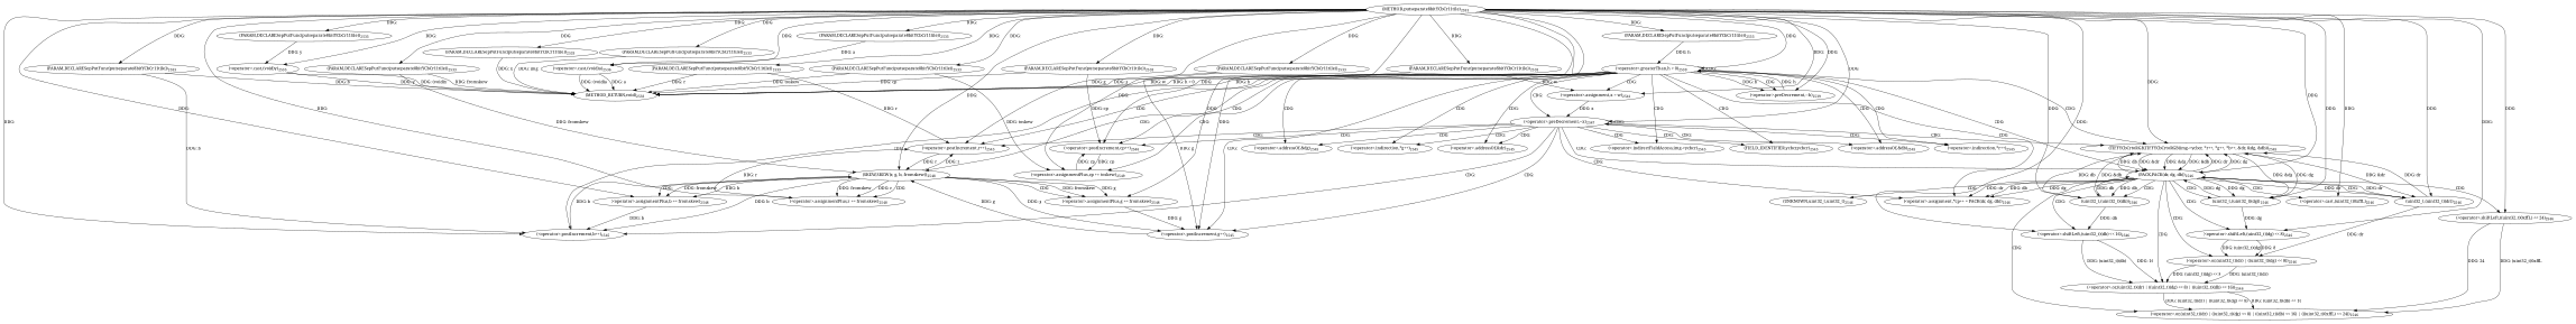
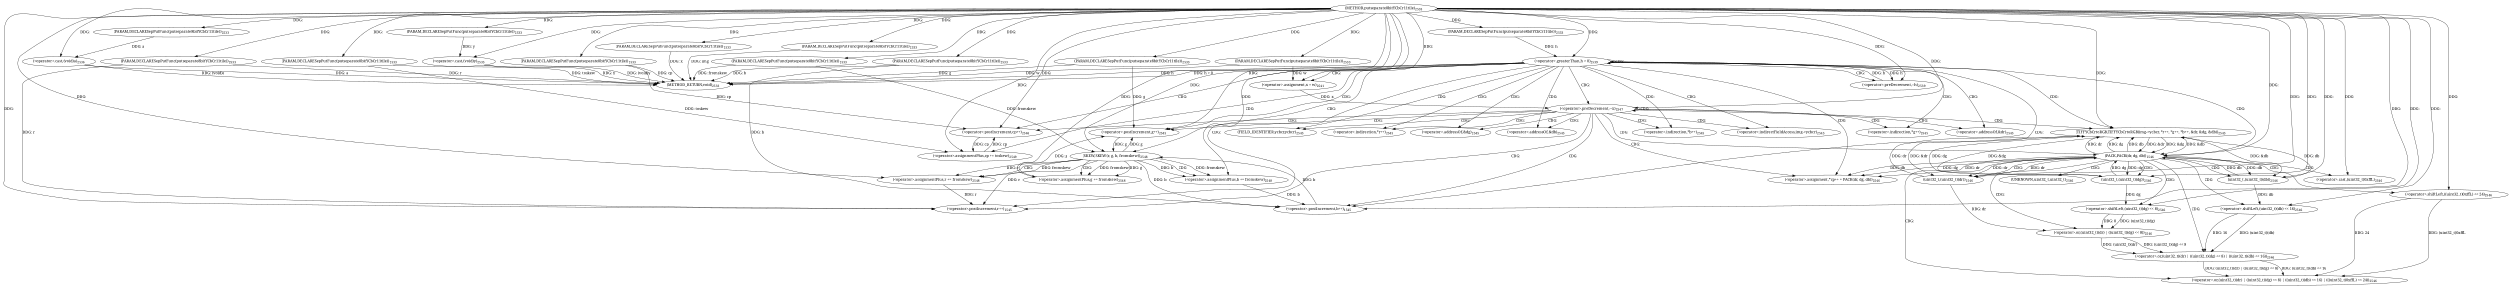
  digraph {
    fontname="Noto Serif"
    node [fontname="Noto Serif"]
    edge [fontname="Noto Serif"]
    n1 [label=<(METHOD,putseparate8bitYCbCr11tile)<SUB>2533</SUB>>]
    n2 [label=<(PARAM,DECLARESepPutFunc(putseparate8bitYCbCr11tile))<SUB>2533</SUB>>]
    n3 [label=<(PARAM,DECLARESepPutFunc(putseparate8bitYCbCr11tile))<SUB>2533</SUB>>]
    n4 [label=<(PARAM,DECLARESepPutFunc(putseparate8bitYCbCr11tile))<SUB>2533</SUB>>]
    n5 [label=<(PARAM,DECLARESepPutFunc(putseparate8bitYCbCr11tile))<SUB>2533</SUB>>]
    n6 [label=<(PARAM,DECLARESepPutFunc(putseparate8bitYCbCr11tile))<SUB>2533</SUB>>]
    n7 [label=<(PARAM,DECLARESepPutFunc(putseparate8bitYCbCr11tile))<SUB>2533</SUB>>]
    n8 [label=<(PARAM,DECLARESepPutFunc(putseparate8bitYCbCr11tile))<SUB>2533</SUB>>]
    n9 [label=<(PARAM,DECLARESepPutFunc(putseparate8bitYCbCr11tile))<SUB>2533</SUB>>]
    n10 [label=<(PARAM,DECLARESepPutFunc(putseparate8bitYCbCr11tile))<SUB>2533</SUB>>]
    n11 [label=<(PARAM,DECLARESepPutFunc(putseparate8bitYCbCr11tile))<SUB>2533</SUB>>]
    n12 [label=<(PARAM,DECLARESepPutFunc(putseparate8bitYCbCr11tile))<SUB>2533</SUB>>]
    n13 [label=<(PARAM,DECLARESepPutFunc(putseparate8bitYCbCr11tile))<SUB>2533</SUB>>]
    n14 [label=<(&lt;operator&gt;.cast,(void)y)<SUB>2535</SUB>>]
    n15 [label=<(&lt;operator&gt;.cast,(void)a)<SUB>2536</SUB>>]
    n16 [label=<(&lt;operator&gt;.greaterThan,h &gt; 0)<SUB>2539</SUB>>]
    n17 [label=<(&lt;operator&gt;.preDecrement,--h)<SUB>2539</SUB>>]
    n18 [label=<(&lt;operator&gt;.assignment,x = w)<SUB>2541</SUB>>]
    n19 [label=<(SKEW,SKEW(r, g, b, fromskew))<SUB>2548</SUB>>]
    n20 [label=<(&lt;operator&gt;.assignmentPlus,cp += toskew)<SUB>2549</SUB>>]
    n21 [label=<(&lt;operator&gt;.preDecrement,--x)<SUB>2547</SUB>>]
    n22 [label=<(TIFFYCbCrtoRGB,TIFFYCbCrtoRGB(img-&gt;ycbcr, *r++, *g++, *b++, &amp;dr, &amp;dg, &amp;db))<SUB>2545</SUB>>]
    n23 [label=<(&lt;operator&gt;.assignmentPlus,r += fromskew)<SUB>2548</SUB>>]
    n24 [label=<(&lt;operator&gt;.assignmentPlus,g += fromskew)<SUB>2548</SUB>>]
    n25 [label=<(&lt;operator&gt;.assignmentPlus,b += fromskew)<SUB>2548</SUB>>]
    n26 [label=<(PACK,PACK(dr, dg, db))<SUB>2546</SUB>>]
    n27 [label=<(&lt;operator&gt;.postIncrement,r++)<SUB>2545</SUB>>]
    n28 [label=<(&lt;operator&gt;.postIncrement,g++)<SUB>2545</SUB>>]
    n29 [label=<(&lt;operator&gt;.postIncrement,b++)<SUB>1545</SUB>>]
    n30 [label=<(&lt;operator&gt;.postIncrement,cp++)<SUB>2546</SUB>>]
    n31 [label=<(&lt;operator&gt;.shiftLeft,((uint32_t)0xffL) &lt;&lt; 24)<SUB>2546</SUB>>]
    n32 [label=<(&lt;operator&gt;.shiftLeft,(uint32_t)(db) &lt;&lt; 16)<SUB>2546</SUB>>]
    n33 [label=<(&lt;operator&gt;.cast,(uint32_t)0xffL)<SUB>2546</SUB>>]
    n34 [label=<(uint32_t,(uint32_t)(dr))<SUB>2546</SUB>>]
    n35 [label=<(&lt;operator&gt;.shiftLeft,(uint32_t)(dg) &lt;&lt; 8)<SUB>2546</SUB>>]
    n36 [label=<(uint32_t,(uint32_t)(db))<SUB>2546</SUB>>]
    n37 [label=<(uint32_t,(uint32_t)(dg))<SUB>2546</SUB>>]
    n38 [label=<(METHOD_RETURN,void)<SUB>2533</SUB>>]
    n39 [label=<(&lt;operator&gt;.assignment,*cp++ = PACK(dr, dg, db))<SUB>2546</SUB>>]
    n40 [label=<(&lt;operator&gt;.indirectFieldAccess,img-&gt;ycbcr)<SUB>2545</SUB>>]
    n41 [label=<(&lt;operator&gt;.indirection,*r++)<SUB>2545</SUB>>]
    n42 [label=<(&lt;operator&gt;.indirection,*g++)<SUB>2545</SUB>>]
+   n43 [label=<(&lt;operator&gt;.indirection,*b++)<SUB>2545</SUB>>]
    n44 [label=<(&lt;operator&gt;.addressOf,&amp;dr)<SUB>2545</SUB>>]
    n45 [label=<(&lt;operator&gt;.addressOf,&amp;dg)<SUB>2545</SUB>>]
    n46 [label=<(&lt;operator&gt;.addressOf,&amp;db)<SUB>2545</SUB>>]
    n47 [label=<(FIELD_IDENTIFIER,ycbcr,ycbcr)<SUB>2545</SUB>>]
    n48 [label=<(&lt;operator&gt;.or,(uint32_t)(dr) | ((uint32_t)(dg) &lt;&lt; 8) | ((uint32_t)(db) &lt;&lt; 16) | (((uint32_t)0xffL) &lt;&lt; 24))<SUB>2546</SUB>>]
    n49 [label=<(&lt;operator&gt;.or,(uint32_t)(dr) | ((uint32_t)(dg) &lt;&lt; 8) | ((uint32_t)(db) &lt;&lt; 16))<SUB>2546</SUB>>]
    n50 [label=<(&lt;operator&gt;.or,(uint32_t)(dr) | ((uint32_t)(dg) &lt;&lt; 8))<SUB>2546</SUB>>]
    n51 [label=<(UNKNOWN,uint32_t,uint32_t)<SUB>2546</SUB>>]
    n1 -> n2 [label="DDG: "]
    n1 -> n3 [label="DDG: "]
    n1 -> n4 [label="DDG: "]
    n1 -> n5 [label="DDG: "]
    n1 -> n6 [label="DDG: "]
    n1 -> n7 [label="DDG: "]
    n1 -> n8 [label="DDG: "]
    n1 -> n9 [label="DDG: "]
    n1 -> n10 [label="DDG: "]
    n1 -> n11 [label="DDG: "]
    n1 -> n12 [label="DDG: "]
    n1 -> n13 [label="DDG: "]
    n1 -> n14 [label="DDG: "]
    n1 -> n15 [label="DDG: "]
    n1 -> n16 [label="DDG: "]
    n1 -> n17 [label="DDG: "]
    n1 -> n18 [label="DDG: "]
    n1 -> n19 [label="DDG: "]
    n1 -> n20 [label="DDG: "]
    n1 -> n21 [label="DDG: "]
    n1 -> n22 [label="DDG: "]
    n1 -> n23 [label="DDG: "]
    n1 -> n24 [label="DDG: "]
    n1 -> n25 [label="DDG: "]
    n1 -> n26 [label="DDG: "]
-   n1 -> n27 [label="DDG: g"]
+   n1 -> n27 [label="DDG: "]
    n1 -> n28 [label="DDG: "]
    n1 -> n29 [label="DDG: "]
    n1 -> n30 [label="DDG: "]
    n1 -> n31 [label="DDG: "]
    n1 -> n32 [label="DDG: "]
    n1 -> n33 [label="DDG: "]
    n1 -> n34 [label="DDG: "]
    n1 -> n35 [label="DDG: "]
    n1 -> n36 [label="DDG: "]
    n1 -> n37 [label="DDG: "]
    n2 -> n38 [label="DDG: img"]
    n3 -> n30 [label="DDG: cp"]
    n3 -> n38 [label="DDG: cp"]
    n4 -> n38 [label="DDG: x"]
    n5 -> n14 [label="DDG: y"]
    n6 -> n18 [label="DDG: w"]
    n6 -> n38 [label="DDG: w"]
    n7 -> n16 [label="DDG: h"]
    n8 -> n19 [label="DDG: fromskew"]
    n8 -> n38 [label="DDG: fromskew"]
    n9 -> n20 [label="DDG: toskew"]
    n9 -> n38 [label="DDG: toskew"]
    n10 -> n27 [label="DDG: r"]
    n10 -> n38 [label="DDG: r"]
    n11 -> n28 [label="DDG: g"]
    n11 -> n38 [label="DDG: g"]
    n12 -> n29 [label="DDG: b"]
    n12 -> n38 [label="DDG: b"]
    n13 -> n15 [label="DDG: a"]
    n14 -> n38 [label="DDG: y"]
    n14 -> n38 [label="DDG: (void)y"]
    n15 -> n38 [label="DDG: a"]
    n15 -> n38 [label="DDG: (void)a"]
    n16 -> n16 [label="CDG: "]
    n16 -> n17 [label="DDG: h"]
    n16 -> n17 [label="CDG: "]
    n16 -> n18 [label="CDG: "]
    n16 -> n19 [label="CDG: "]
    n16 -> n20 [label="CDG: "]
    n16 -> n21 [label="CDG: "]
    n16 -> n22 [label="CDG: "]
    n16 -> n26 [label="CDG: "]
    n16 -> n27 [label="CDG: "]
    n16 -> n28 [label="CDG: "]
    n16 -> n29 [label="CDG: "]
    n16 -> n30 [label="CDG: "]
    n16 -> n38 [label="DDG: h"]
    n16 -> n38 [label="DDG: h &gt; 0"]
    n16 -> n39 [label="CDG: "]
    n16 -> n40 [label="CDG: "]
    n16 -> n41 [label="CDG: "]
    n16 -> n42 [label="CDG: "]
+   n16 -> n43 [label="CDG: "]
    n16 -> n44 [label="CDG: "]
    n16 -> n45 [label="CDG: "]
    n16 -> n46 [label="CDG: "]
    n16 -> n47 [label="CDG: "]
    n17 -> n16 [label="DDG: h"]
    n18 -> n21 [label="DDG: x"]
    n19 -> n23 [label="DDG: fromskew"]
    n19 -> n23 [label="DDG: r"]
    n19 -> n23 [label="CDG: "]
    n19 -> n24 [label="DDG: fromskew"]
    n19 -> n24 [label="DDG: g"]
    n19 -> n24 [label="CDG: "]
    n19 -> n25 [label="DDG: fromskew"]
    n19 -> n25 [label="DDG: b"]
    n19 -> n25 [label="CDG: "]
    n19 -> n27 [label="DDG: r"]
    n19 -> n28 [label="DDG: g"]
    n19 -> n29 [label="DDG: b"]
    n20 -> n30 [label="DDG: cp"]
    n21 -> n21 [label="CDG: "]
    n21 -> n22 [label="CDG: "]
    n21 -> n26 [label="CDG: "]
    n21 -> n27 [label="CDG: "]
    n21 -> n28 [label="CDG: "]
    n21 -> n29 [label="CDG: "]
    n21 -> n30 [label="CDG: "]
    n21 -> n39 [label="CDG: "]
    n21 -> n40 [label="CDG: "]
    n21 -> n41 [label="CDG: "]
    n21 -> n42 [label="CDG: "]
+   n21 -> n43 [label="CDG: "]
    n21 -> n44 [label="CDG: "]
    n21 -> n45 [label="CDG: "]
    n21 -> n46 [label="CDG: "]
    n21 -> n47 [label="CDG: "]
    n22 -> n26 [label="DDG: &amp;dr"]
    n22 -> n26 [label="DDG: &amp;dg"]
    n22 -> n26 [label="DDG: &amp;db"]
    n22 -> n34 [label="DDG: &amp;dr"]
    n22 -> n36 [label="DDG: &amp;db"]
    n22 -> n37 [label="DDG: &amp;dg"]
    n23 -> n27 [label="DDG: r"]
    n24 -> n28 [label="DDG: g"]
    n25 -> n29 [label="DDG: b"]
    n26 -> n22 [label="DDG: dr"]
    n26 -> n22 [label="DDG: dg"]
    n26 -> n22 [label="DDG: db"]
    n26 -> n31 [label="CDG: "]
    n26 -> n32 [label="CDG: "]
    n26 -> n33 [label="CDG: "]
    n26 -> n34 [label="DDG: dr"]
    n26 -> n34 [label="CDG: "]
    n26 -> n35 [label="CDG: "]
    n26 -> n36 [label="DDG: db"]
    n26 -> n36 [label="CDG: "]
    n26 -> n37 [label="DDG: dg"]
    n26 -> n37 [label="CDG: "]
    n26 -> n39 [label="DDG: dr"]
    n26 -> n39 [label="DDG: dg"]
    n26 -> n39 [label="DDG: db"]
    n26 -> n48 [label="CDG: "]
    n26 -> n49 [label="CDG: "]
    n26 -> n50 [label="CDG: "]
    n26 -> n51 [label="CDG: "]
-   n27 -> n19 [label="DDG: r"]
    n28 -> n19 [label="DDG: g"]
    n29 -> n19 [label="DDG: b"]
    n30 -> n20 [label="DDG: cp"]
    n31 -> n48 [label="DDG: (uint32_t)0xffL"]
    n31 -> n48 [label="DDG: 24"]
    n32 -> n49 [label="DDG: (uint32_t)(db)"]
    n32 -> n49 [label="DDG: 16"]
    n34 -> n22 [label="DDG: dr"]
    n34 -> n26 [label="DDG: dr"]
    n34 -> n50 [label="DDG: dr"]
    n35 -> n50 [label="DDG: (uint32_t)(dg)"]
    n35 -> n50 [label="DDG: 8"]
    n36 -> n22 [label="DDG: db"]
    n36 -> n26 [label="DDG: db"]
    n36 -> n32 [label="DDG: db"]
    n37 -> n22 [label="DDG: dg"]
    n37 -> n26 [label="DDG: dg"]
    n37 -> n35 [label="DDG: dg"]
    n49 -> n48 [label="DDG: (uint32_t)(dr) | ((uint32_t)(dg) &lt;&lt; 8)"]
    n49 -> n48 [label="DDG: (uint32_t)(db) &lt;&lt; 16"]
    n50 -> n49 [label="DDG: (uint32_t)(dr)"]
    n50 -> n49 [label="DDG: (uint32_t)(dg) &lt;&lt; 8"]
  }
